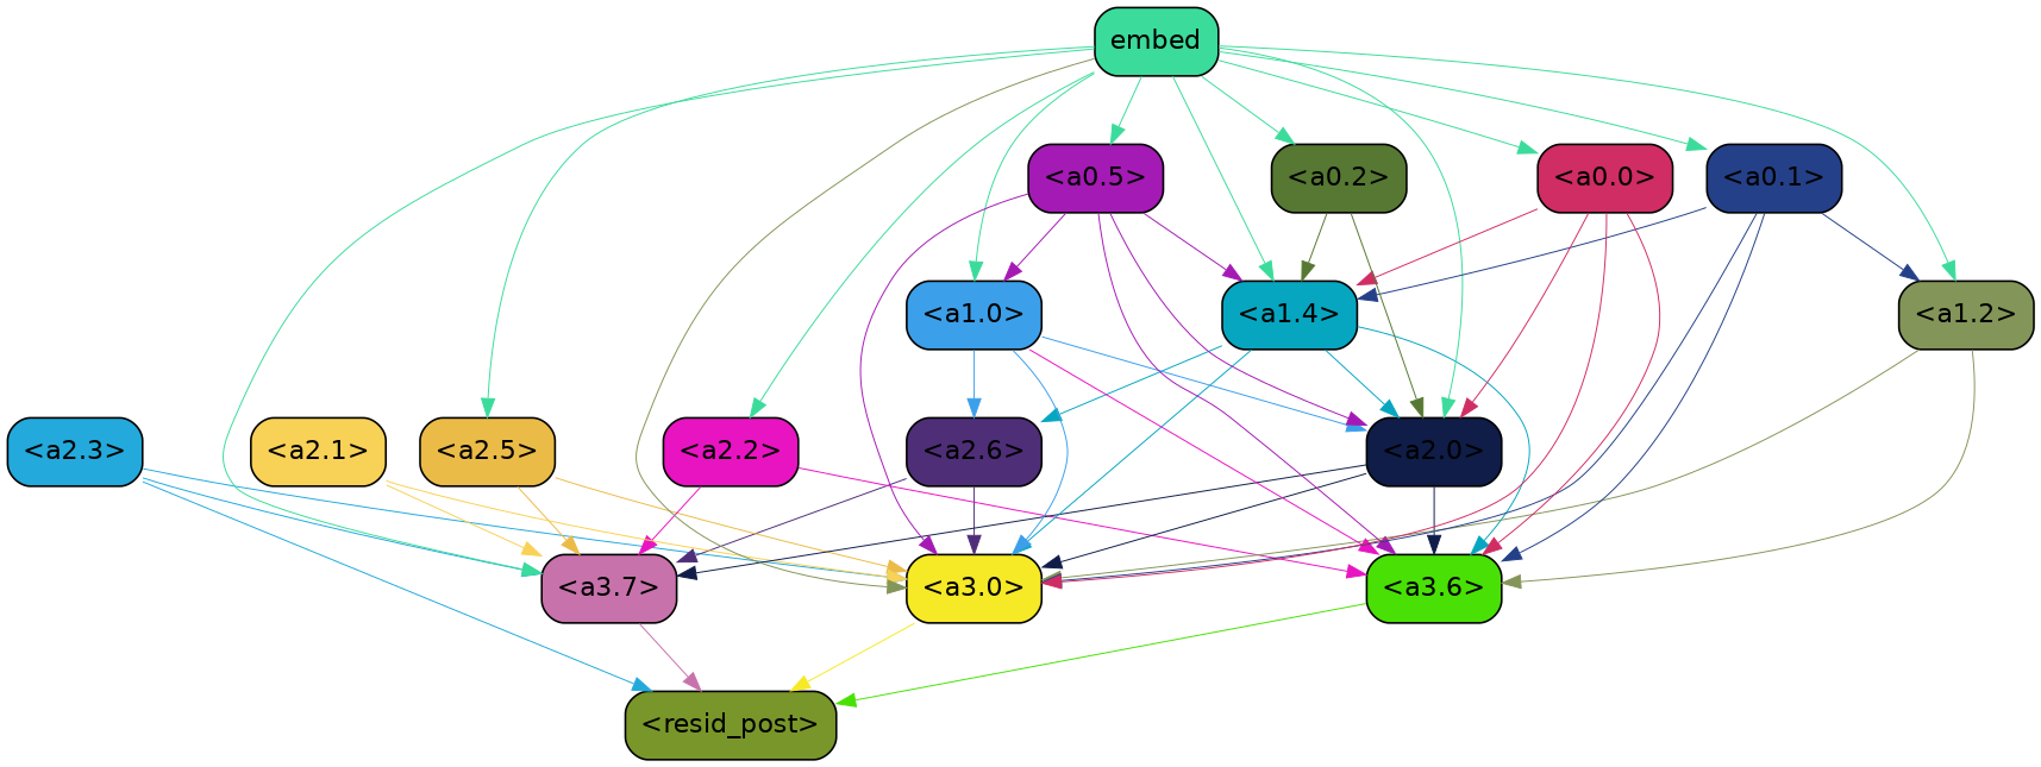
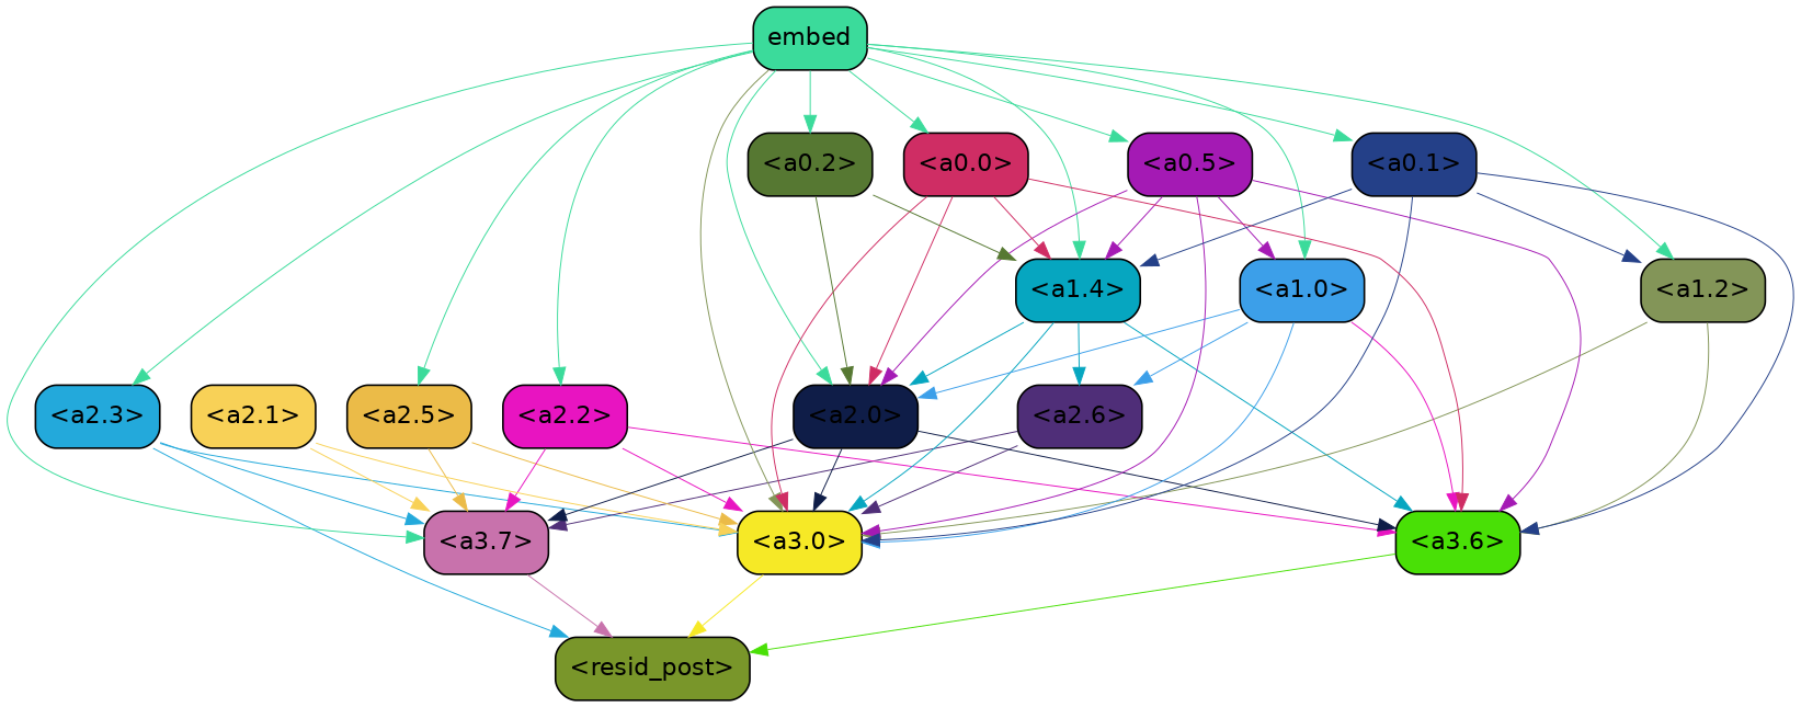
  strict digraph {
    splines=true
    node [color=black fontname=Helvetica shape=box style="filled, rounded"]
    edge [color="#3bdb9b" penwidth=0.6]
    "<a3.7>" [fillcolor="#c872ac"]
    "<resid_post>" [fillcolor="#79962a"]
    "<a3.6>" [fillcolor="#49e006"]
    "<a3.0>" [fillcolor="#f6e926"]
    "<a2.3>" [fillcolor="#23a9db"]
    "<a2.6>" [fillcolor="#4f2e78"]
    "<a2.5>" [fillcolor="#ebbb48"]
    "<a2.2>" [fillcolor="#e814c1"]
    "<a2.1>" [fillcolor="#f8d157"]
    "<a2.0>" [fillcolor="#0f1d48"]
    "<a1.4>" [fillcolor="#06a6c0"]
    embed [fillcolor="#3bdb9b"]
    "<a1.2>" [fillcolor="#839558"]
    "<a1.0>" [fillcolor="#3c9fe9"]
    "<a0.5>" [fillcolor="#a41ab4"]
    "<a0.1>" [fillcolor="#244088"]
    "<a0.0>" [fillcolor="#cf2d64"]
    "<a0.2>" [fillcolor="#567832"]
    "<a3.7>" -> "<resid_post>" [color="#c872ac"]
    "<a3.6>" -> "<resid_post>" [color="#49e006"]
    "<a3.0>" -> "<resid_post>" [color="#f6e926"]
    "<a2.3>" -> "<a3.7>" [color="#23a9db"]
    "<a2.3>" -> "<resid_post>" [color="#23a9db"]
    "<a2.3>" -> "<a3.0>" [color="#23a9db"]
    "<a2.6>" -> "<a3.7>" [color="#4f2e78"]
    "<a2.6>" -> "<a3.0>" [color="#4f2e78"]
    "<a2.5>" -> "<a3.7>" [color="#ebbb48"]
    "<a2.5>" -> "<a3.0>" [color="#ebbb48"]
    "<a2.2>" -> "<a3.7>" [color="#e814c1"]
    "<a2.2>" -> "<a3.6>" [color="#e814c1"]
+   "<a2.2>" -> "<a3.0>" [color="#e814c1"]
    "<a2.1>" -> "<a3.7>" [color="#f8d157"]
    "<a2.1>" -> "<a3.0>" [color="#f8d157"]
    "<a2.0>" -> "<a3.7>" [color="#0f1d48"]
    "<a2.0>" -> "<a3.6>" [color="#0f1d48"]
    "<a2.0>" -> "<a3.0>" [color="#0f1d48"]
    "<a1.4>" -> "<a3.6>" [color="#06a6c0"]
    "<a1.4>" -> "<a3.0>" [color="#06a6c0"]
    "<a1.4>" -> "<a2.6>" [color="#06a6c0"]
    "<a1.4>" -> "<a2.0>" [color="#06a6c0"]
    embed -> "<a3.7>"
    embed -> "<a3.0>" [color="#839558"]
+   embed -> "<a2.3>"
    embed -> "<a2.5>"
    embed -> "<a2.2>"
    embed -> "<a2.0>"
    embed -> "<a1.4>"
    embed -> "<a1.2>"
    embed -> "<a1.0>"
    embed -> "<a0.5>"
    embed -> "<a0.1>"
    embed -> "<a0.0>"
    embed -> "<a0.2>"
    "<a1.2>" -> "<a3.6>" [color="#839558"]
    "<a1.2>" -> "<a3.0>" [color="#839558"]
    "<a1.0>" -> "<a3.6>" [color="#e814c1"]
    "<a1.0>" -> "<a3.0>" [color="#3c9fe9"]
    "<a1.0>" -> "<a2.6>" [color="#3c9fe9"]
    "<a1.0>" -> "<a2.0>" [color="#3c9fe9"]
    "<a0.5>" -> "<a3.6>" [color="#a41ab4"]
    "<a0.5>" -> "<a3.0>" [color="#a41ab4"]
    "<a0.5>" -> "<a2.0>" [color="#a41ab4"]
    "<a0.5>" -> "<a1.4>" [color="#a41ab4"]
    "<a0.5>" -> "<a1.0>" [color="#a41ab4"]
    "<a0.1>" -> "<a3.6>" [color="#244088"]
    "<a0.1>" -> "<a3.0>" [color="#244088"]
    "<a0.1>" -> "<a1.4>" [color="#244088"]
    "<a0.1>" -> "<a1.2>" [color="#244088"]
    "<a0.0>" -> "<a3.6>" [color="#cf2d64"]
    "<a0.0>" -> "<a3.0>" [color="#cf2d64"]
    "<a0.0>" -> "<a2.0>" [color="#cf2d64"]
    "<a0.0>" -> "<a1.4>" [color="#cf2d64"]
    "<a0.2>" -> "<a2.0>" [color="#567832"]
    "<a0.2>" -> "<a1.4>" [color="#567832"]
  }
